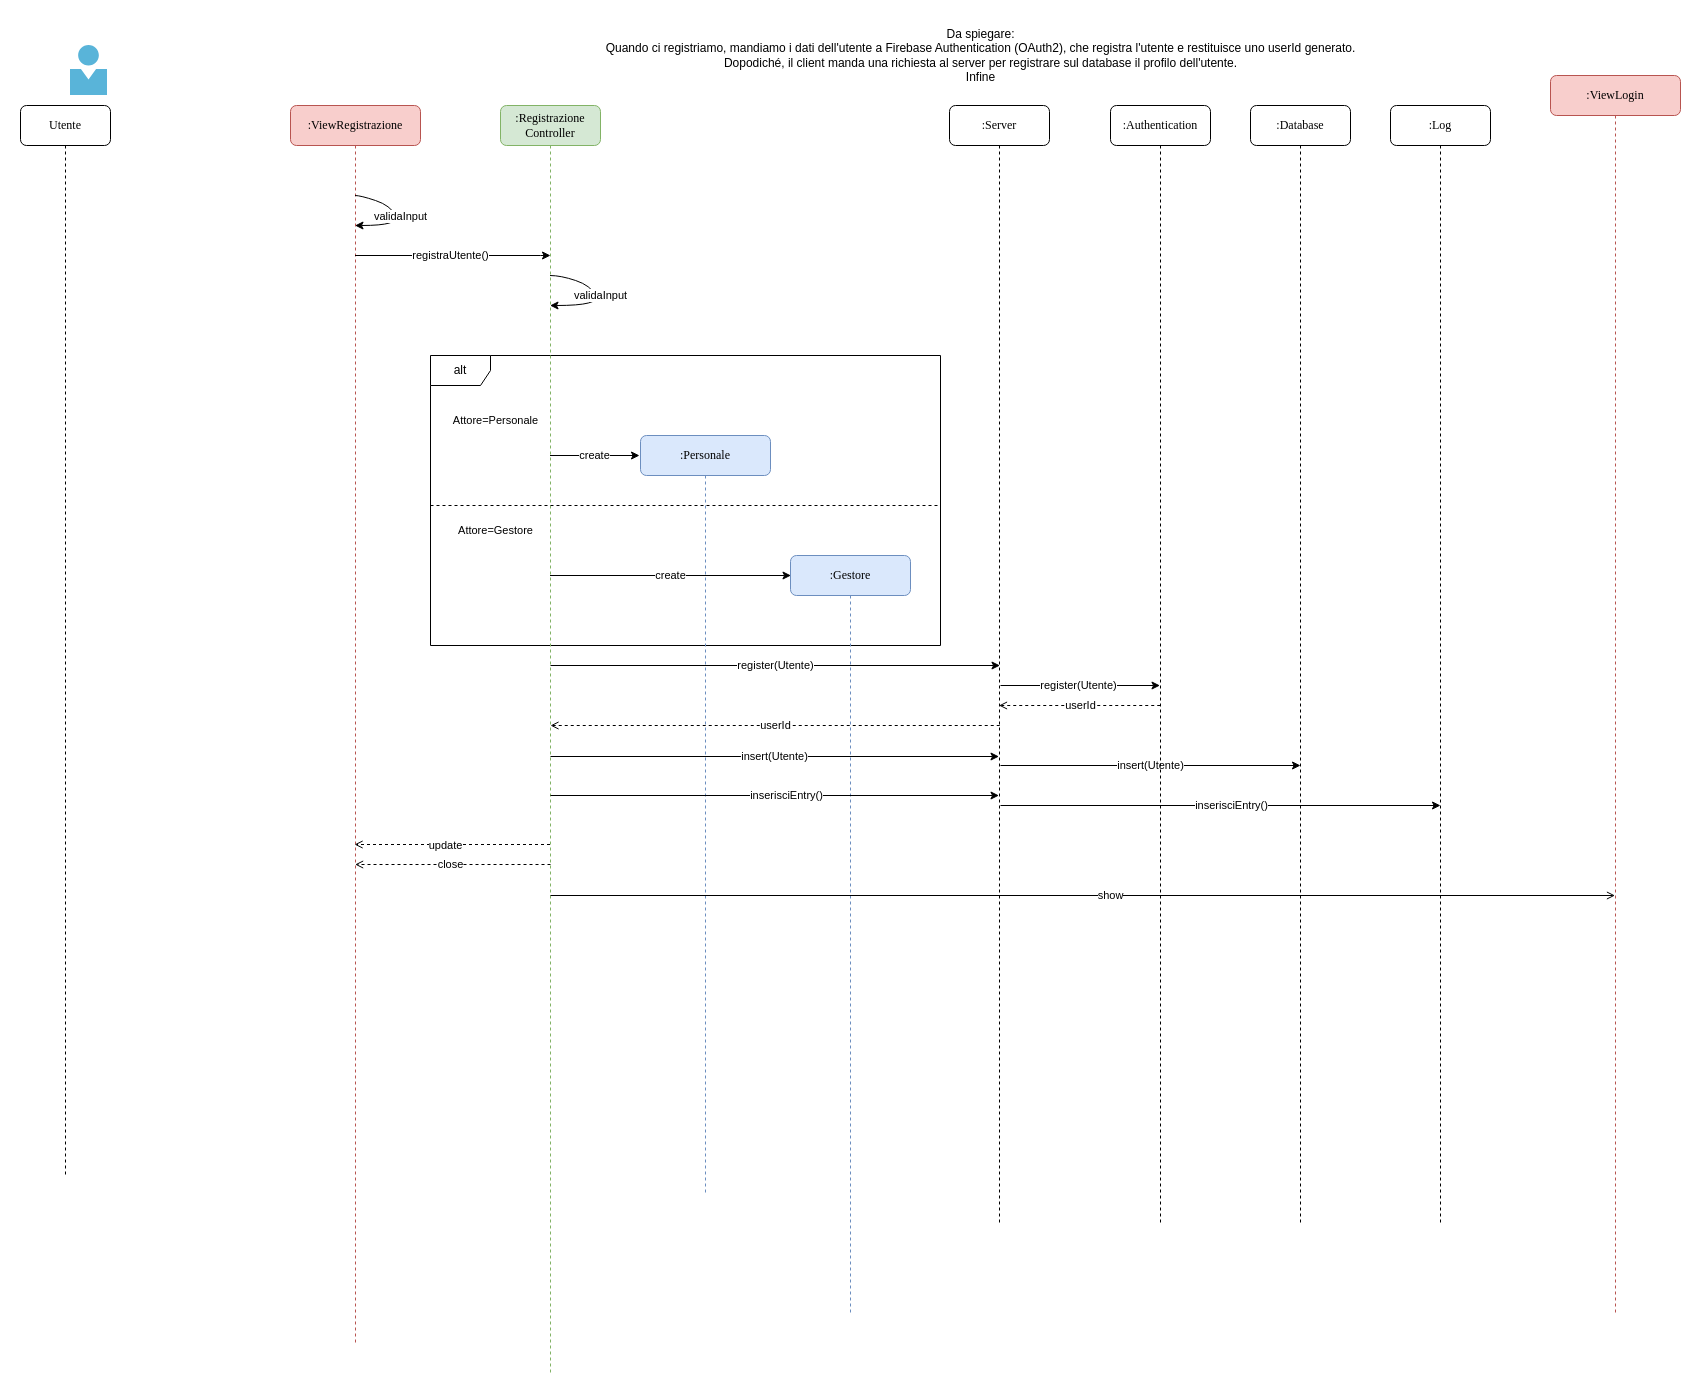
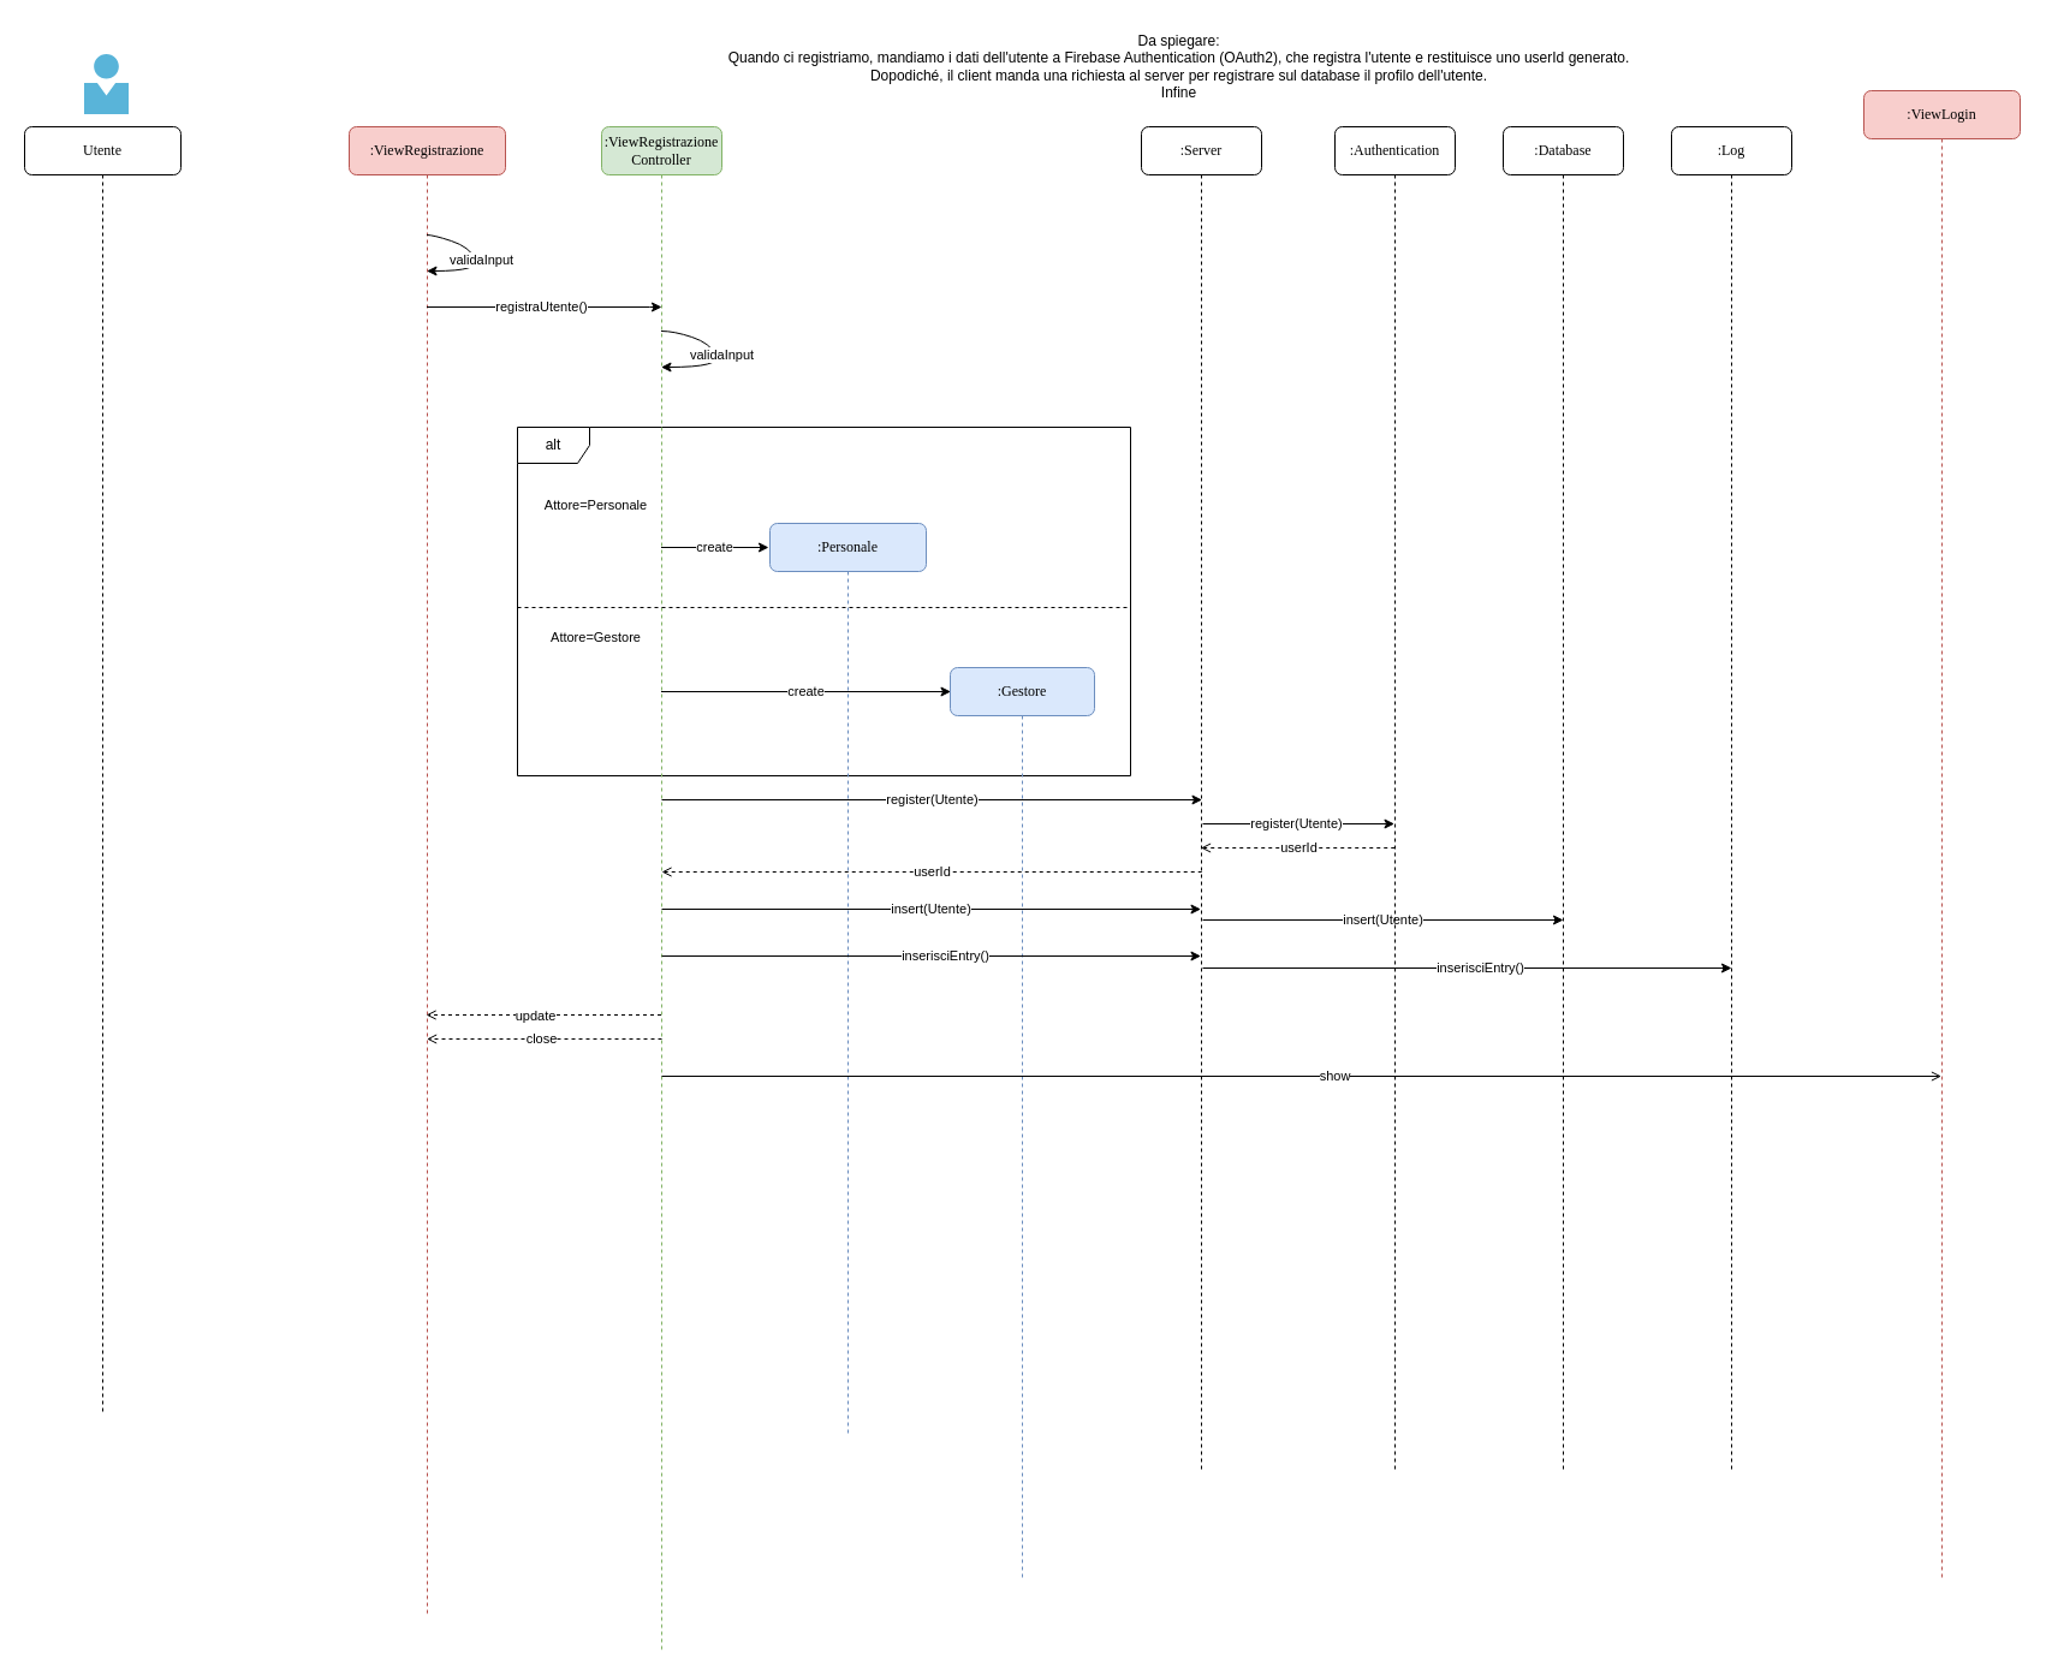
  <mxCell id="0" />
  <mxCell id="1" parent="0" />
  <mxCell id="2" value="alt" style="shape=umlFrame;whiteSpace=wrap;html=1;" parent="1" vertex="1"><mxGeometry x="430" y="355" width="510" height="290" as="geometry" /></mxCell>
- <mxCell id="3" value=":Registrazione&lt;br&gt;Controller" style="shape=umlLifeline;perimeter=lifelinePerimeter;whiteSpace=wrap;html=1;container=1;collapsible=0;recursiveResize=0;outlineConnect=0;rounded=1;shadow=0;comic=0;labelBackgroundColor=none;strokeWidth=1;fontFamily=Verdana;fontSize=12;align=center;fillColor=#d5e8d4;strokeColor=#82b366;" parent="1" vertex="1"><mxGeometry x="500" y="105" width="100" height="1270" as="geometry" /></mxCell>
+ <mxCell id="3" value=":ViewRegistrazione&lt;br&gt;Controller" style="shape=umlLifeline;perimeter=lifelinePerimeter;whiteSpace=wrap;html=1;container=1;collapsible=0;recursiveResize=0;outlineConnect=0;rounded=1;shadow=0;comic=0;labelBackgroundColor=none;strokeWidth=1;fontFamily=Verdana;fontSize=12;align=center;fillColor=#d5e8d4;strokeColor=#82b366;" parent="1" vertex="1"><mxGeometry x="500" y="105" width="100" height="1270" as="geometry" /></mxCell>
  <mxCell id="4" value="close" style="endArrow=open;html=1;rounded=0;dashed=1;endFill=0;" parent="3" edge="1"><mxGeometry x="0.023" width="50" height="50" relative="1" as="geometry"><mxPoint x="50" y="759" as="sourcePoint" /><mxPoint x="-145.429" y="759" as="targetPoint" /><mxPoint as="offset" /></mxGeometry></mxCell>
  <mxCell id="5" value=":Gestore" style="shape=umlLifeline;perimeter=lifelinePerimeter;whiteSpace=wrap;html=1;container=1;collapsible=0;recursiveResize=0;outlineConnect=0;rounded=1;shadow=0;comic=0;labelBackgroundColor=none;strokeWidth=1;fontFamily=Verdana;fontSize=12;align=center;fillColor=#dae8fc;strokeColor=#6c8ebf;" parent="1" vertex="1"><mxGeometry x="790" y="555" width="120" height="760" as="geometry" /></mxCell>
  <mxCell id="6" value=":ViewRegistrazione" style="shape=umlLifeline;perimeter=lifelinePerimeter;whiteSpace=wrap;html=1;container=1;collapsible=0;recursiveResize=0;outlineConnect=0;rounded=1;shadow=0;comic=0;labelBackgroundColor=none;strokeWidth=1;fontFamily=Verdana;fontSize=12;align=center;fillColor=#f8cecc;strokeColor=#b85450;size=40;" parent="1" vertex="1"><mxGeometry x="290" y="105" width="130" height="1240" as="geometry" /></mxCell>
- <mxCell id="7" value="Utente" style="shape=umlLifeline;perimeter=lifelinePerimeter;whiteSpace=wrap;html=1;container=1;collapsible=0;recursiveResize=0;outlineConnect=0;rounded=1;shadow=0;comic=0;labelBackgroundColor=none;strokeWidth=1;fontFamily=Verdana;fontSize=12;align=center;size=40;" parent="1" vertex="1"><mxGeometry x="20" y="105" width="90" height="1070" as="geometry" /></mxCell>
+ <mxCell id="7" value="Utente" style="shape=umlLifeline;perimeter=lifelinePerimeter;whiteSpace=wrap;html=1;container=1;collapsible=0;recursiveResize=0;outlineConnect=0;rounded=1;shadow=0;comic=0;labelBackgroundColor=none;strokeWidth=1;fontFamily=Verdana;fontSize=12;align=center;size=40;" parent="1" vertex="1"><mxGeometry x="20" y="105" width="130" height="1070" as="geometry" /></mxCell>
  <mxCell id="8" value="" style="sketch=0;aspect=fixed;html=1;points=[];align=center;image;fontSize=12;image=img/lib/mscae/Person.svg;fontFamily=Helvetica;" parent="1" vertex="1"><mxGeometry x="70" y="45" width="37" height="50" as="geometry" /></mxCell>
  <mxCell id="9" value="validaInput" style="curved=1;endArrow=none;html=1;rounded=0;startArrow=classic;startFill=1;endFill=0;" parent="1" source="6" target="6" edge="1"><mxGeometry x="0.037" y="-4" width="50" height="50" relative="1" as="geometry"><mxPoint x="360" y="205" as="sourcePoint" /><mxPoint x="410" y="155" as="targetPoint" /><Array as="points"><mxPoint x="400" y="225" /><mxPoint x="390" y="205" /><mxPoint x="360" y="195" /></Array><mxPoint as="offset" /></mxGeometry></mxCell>
  <mxCell id="10" value="registraUtente()" style="endArrow=classic;html=1;rounded=0;labelBackgroundColor=#FFFFFF;fontFamily=Helvetica;fontSize=11;startArrow=none;startFill=0;" parent="1" source="6" edge="1"><mxGeometry x="-0.025" width="50" height="50" relative="1" as="geometry"><mxPoint x="360" y="255" as="sourcePoint" /><mxPoint x="550" y="255" as="targetPoint" /><Array as="points"><mxPoint x="540" y="255" /></Array><mxPoint as="offset" /></mxGeometry></mxCell>
  <mxCell id="11" value="validaInput" style="curved=1;endArrow=none;html=1;rounded=0;startArrow=classic;startFill=1;endFill=0;" parent="1" source="3" target="3" edge="1"><mxGeometry x="0.037" y="-4" width="50" height="50" relative="1" as="geometry"><mxPoint x="555.003" y="305" as="sourcePoint" /><mxPoint x="555.003" y="275" as="targetPoint" /><Array as="points"><mxPoint x="600.17" y="305" /><mxPoint x="590.17" y="285" /><mxPoint x="560.17" y="275" /></Array><mxPoint as="offset" /></mxGeometry></mxCell>
  <mxCell id="12" value="Attore=Personale" style="text;html=1;align=center;verticalAlign=middle;resizable=0;points=[];autosize=1;strokeColor=none;fillColor=none;fontSize=11;fontFamily=Helvetica;" parent="1" vertex="1"><mxGeometry x="440" y="405" width="110" height="30" as="geometry" /></mxCell>
  <mxCell id="13" value="create" style="endArrow=none;html=1;rounded=0;startArrow=classic;startFill=1;endFill=0;" parent="1" edge="1"><mxGeometry width="50" height="50" relative="1" as="geometry"><mxPoint x="639" y="455" as="sourcePoint" /><mxPoint x="549.5" y="455" as="targetPoint" /></mxGeometry></mxCell>
  <mxCell id="14" value=":Personale" style="shape=umlLifeline;perimeter=lifelinePerimeter;whiteSpace=wrap;html=1;container=0;collapsible=0;recursiveResize=0;outlineConnect=0;rounded=1;shadow=0;comic=0;labelBackgroundColor=none;strokeWidth=1;fontFamily=Verdana;fontSize=12;align=center;fillColor=#dae8fc;strokeColor=#6c8ebf;" parent="1" vertex="1"><mxGeometry x="640" y="435" width="130" height="760" as="geometry" /></mxCell>
  <mxCell id="15" value="" style="endArrow=none;dashed=1;html=1;rounded=0;labelBackgroundColor=#FFFFFF;fontFamily=Helvetica;fontSize=11;" parent="1" edge="1"><mxGeometry width="50" height="50" relative="1" as="geometry"><mxPoint x="430" y="505" as="sourcePoint" /><mxPoint x="940" y="505" as="targetPoint" /></mxGeometry></mxCell>
  <mxCell id="16" value="Attore=Gestore" style="text;html=1;align=center;verticalAlign=middle;resizable=0;points=[];autosize=1;strokeColor=none;fillColor=none;fontSize=11;fontFamily=Helvetica;" parent="1" vertex="1"><mxGeometry x="445" y="515" width="100" height="30" as="geometry" /></mxCell>
  <mxCell id="17" value="create" style="endArrow=none;html=1;rounded=0;startArrow=classic;startFill=1;endFill=0;" parent="1" target="3" edge="1"><mxGeometry width="50" height="50" relative="1" as="geometry"><mxPoint x="790.5" y="575" as="sourcePoint" /><mxPoint x="681" y="575" as="targetPoint" /></mxGeometry></mxCell>
  <mxCell id="18" value=":Database" style="shape=umlLifeline;perimeter=lifelinePerimeter;whiteSpace=wrap;html=1;container=1;collapsible=0;recursiveResize=0;outlineConnect=0;rounded=1;shadow=0;comic=0;labelBackgroundColor=none;strokeWidth=1;fontFamily=Verdana;fontSize=12;align=center;" parent="1" vertex="1"><mxGeometry x="1250" y="105" width="100" height="1120" as="geometry" /></mxCell>
  <mxCell id="19" value="register(Utente)" style="endArrow=classic;html=1;rounded=0;" edge="1" parent="18" target="28"><mxGeometry x="-0.021" width="50" height="50" relative="1" as="geometry"><mxPoint x="-250" y="580" as="sourcePoint" /><mxPoint x="199.5" y="580" as="targetPoint" /><mxPoint as="offset" /></mxGeometry></mxCell>
  <mxCell id="20" value="insert(Utente)" style="endArrow=classic;html=1;rounded=0;" edge="1" parent="18"><mxGeometry width="50" height="50" relative="1" as="geometry"><mxPoint x="-250" y="660" as="sourcePoint" /><mxPoint x="50" y="660" as="targetPoint" /></mxGeometry></mxCell>
  <mxCell id="21" value="userId" style="endArrow=none;html=1;rounded=0;startArrow=open;startFill=0;endFill=0;dashed=1;" parent="1" edge="1"><mxGeometry width="50" height="50" relative="1" as="geometry"><mxPoint x="550" y="725" as="sourcePoint" /><mxPoint x="999.5" y="725" as="targetPoint" /></mxGeometry></mxCell>
  <mxCell id="22" value="register(Utente)" style="endArrow=classic;html=1;rounded=0;" parent="1" edge="1"><mxGeometry width="50" height="50" relative="1" as="geometry"><mxPoint x="550" y="665" as="sourcePoint" /><mxPoint x="999.5" y="665" as="targetPoint" /></mxGeometry></mxCell>
  <mxCell id="23" value=":Log" style="shape=umlLifeline;perimeter=lifelinePerimeter;whiteSpace=wrap;html=1;container=1;collapsible=0;recursiveResize=0;outlineConnect=0;rounded=1;shadow=0;comic=0;labelBackgroundColor=none;strokeWidth=1;fontFamily=Verdana;fontSize=12;align=center;" parent="1" vertex="1"><mxGeometry x="1390" y="105" width="100" height="1120" as="geometry" /></mxCell>
  <mxCell id="24" value="inserisciEntry()" style="endArrow=classic;html=1;rounded=0;" parent="1" edge="1"><mxGeometry x="0.052" width="50" height="50" relative="1" as="geometry"><mxPoint x="550" y="795" as="sourcePoint" /><mxPoint x="998.5" y="795" as="targetPoint" /><mxPoint as="offset" /></mxGeometry></mxCell>
  <mxCell id="25" value="" style="endArrow=open;html=1;rounded=0;dashed=1;endFill=0;" parent="1" edge="1"><mxGeometry width="50" height="50" relative="1" as="geometry"><mxPoint x="549.5" y="844" as="sourcePoint" /><mxPoint x="354.071" y="844" as="targetPoint" /></mxGeometry></mxCell>
  <mxCell id="26" value="update" style="edgeLabel;html=1;align=center;verticalAlign=middle;resizable=0;points=[];" parent="25" vertex="1" connectable="0"><mxGeometry x="0.256" relative="1" as="geometry"><mxPoint x="18" as="offset" /></mxGeometry></mxCell>
  <mxCell id="27" value=":ViewLogin" style="shape=umlLifeline;perimeter=lifelinePerimeter;whiteSpace=wrap;html=1;container=1;collapsible=0;recursiveResize=0;outlineConnect=0;rounded=1;shadow=0;comic=0;labelBackgroundColor=none;strokeWidth=1;fontFamily=Verdana;fontSize=12;align=center;fillColor=#f8cecc;strokeColor=#b85450;size=40;" parent="1" vertex="1"><mxGeometry x="1550" y="75" width="130" height="1240" as="geometry" /></mxCell>
  <mxCell id="28" value=":Authentication" style="shape=umlLifeline;perimeter=lifelinePerimeter;whiteSpace=wrap;html=1;container=1;collapsible=0;recursiveResize=0;outlineConnect=0;rounded=1;shadow=0;comic=0;labelBackgroundColor=none;strokeWidth=1;fontFamily=Verdana;fontSize=12;align=center;" vertex="1" parent="1"><mxGeometry x="1110" y="105" width="100" height="1120" as="geometry" /></mxCell>
  <mxCell id="29" value="userId" style="endArrow=none;html=1;rounded=0;startArrow=open;startFill=0;endFill=0;dashed=1;" edge="1" parent="28" source="32"><mxGeometry width="50" height="50" relative="1" as="geometry"><mxPoint x="-400" y="600" as="sourcePoint" /><mxPoint x="49.5" y="600" as="targetPoint" /></mxGeometry></mxCell>
  <mxCell id="30" value="insert(Utente)" style="endArrow=classic;html=1;rounded=0;" edge="1" parent="1"><mxGeometry width="50" height="50" relative="1" as="geometry"><mxPoint x="550" y="756" as="sourcePoint" /><mxPoint x="998.5" y="756" as="targetPoint" /></mxGeometry></mxCell>
  <mxCell id="31" value="Da spiegare:&lt;br&gt;Quando ci registriamo, mandiamo i dati dell'utente a Firebase Authentication (OAuth2), che registra l'utente e restituisce uno userId generato.&lt;br&gt;Dopodiché, il client manda una richiesta al server per registrare sul database il profilo dell'utente.&lt;br&gt;Infine" style="text;html=1;align=center;verticalAlign=middle;resizable=0;points=[];autosize=1;strokeColor=none;fillColor=none;" vertex="1" parent="1"><mxGeometry x="595" y="20" width="770" height="70" as="geometry" /></mxCell>
  <mxCell id="32" value=":Server" style="shape=umlLifeline;perimeter=lifelinePerimeter;whiteSpace=wrap;html=1;container=1;collapsible=0;recursiveResize=0;outlineConnect=0;rounded=1;shadow=0;comic=0;labelBackgroundColor=none;strokeWidth=1;fontFamily=Verdana;fontSize=12;align=center;" vertex="1" parent="1"><mxGeometry x="949" y="105" width="100" height="1120" as="geometry" /></mxCell>
  <mxCell id="33" value="inserisciEntry()" style="endArrow=classic;html=1;rounded=0;" edge="1" parent="1"><mxGeometry x="0.052" width="50" height="50" relative="1" as="geometry"><mxPoint x="1000" y="805" as="sourcePoint" /><mxPoint x="1440" y="805" as="targetPoint" /><mxPoint as="offset" /></mxGeometry></mxCell>
  <mxCell id="34" value="show" style="endArrow=open;html=1;rounded=0;endFill=0;" edge="1" parent="1" target="27"><mxGeometry x="0.052" width="50" height="50" relative="1" as="geometry"><mxPoint x="550" y="895" as="sourcePoint" /><mxPoint x="998.5" y="895" as="targetPoint" /><mxPoint as="offset" /></mxGeometry></mxCell>
